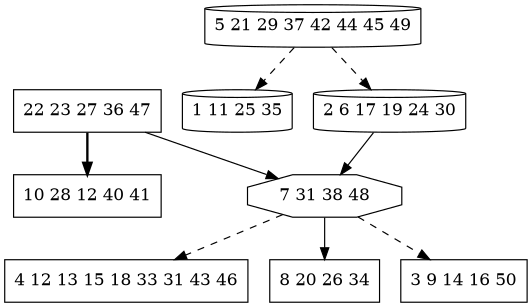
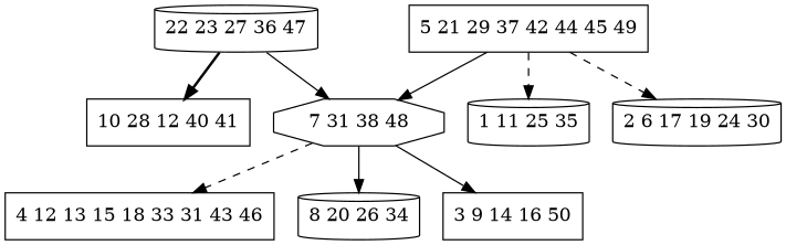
  digraph {
    node [shape=box]
    edge [style=dashed]
-   n1 [label="22 23 27 36 47"]
+   n1 [label="22 23 27 36 47" shape=cylinder]
    n2 [label="10 28 12 40 41"]
    n3 [label="7 31 38 48" shape=octagon]
-   n4 [label="5 21 29 37 42 44 45 49" shape=cylinder]
+   n4 [label="5 21 29 37 42 44 45 49"]
    n5 [label="1 11 25 35" shape=cylinder]
    n6 [label="2 6 17 19 24 30" shape=cylinder]
    n7 [label="4 12 13 15 18 33 31 43 46"]
-   n8 [label="8 20 26 34"]
+   n8 [label="8 20 26 34" shape=cylinder]
    n9 [label="3 9 14 16 50"]
    n1 -> n2 [style=bold]
    n1 -> n3 [style=solid]
    n3 -> n7
    n3 -> n8 [style=solid]
-   n3 -> n9
-   n6 -> n3 [style=solid]
+   n3 -> n9 [style=solid]
+   n4 -> n3 [style=solid]
    n4 -> n5
    n4 -> n6
  }
